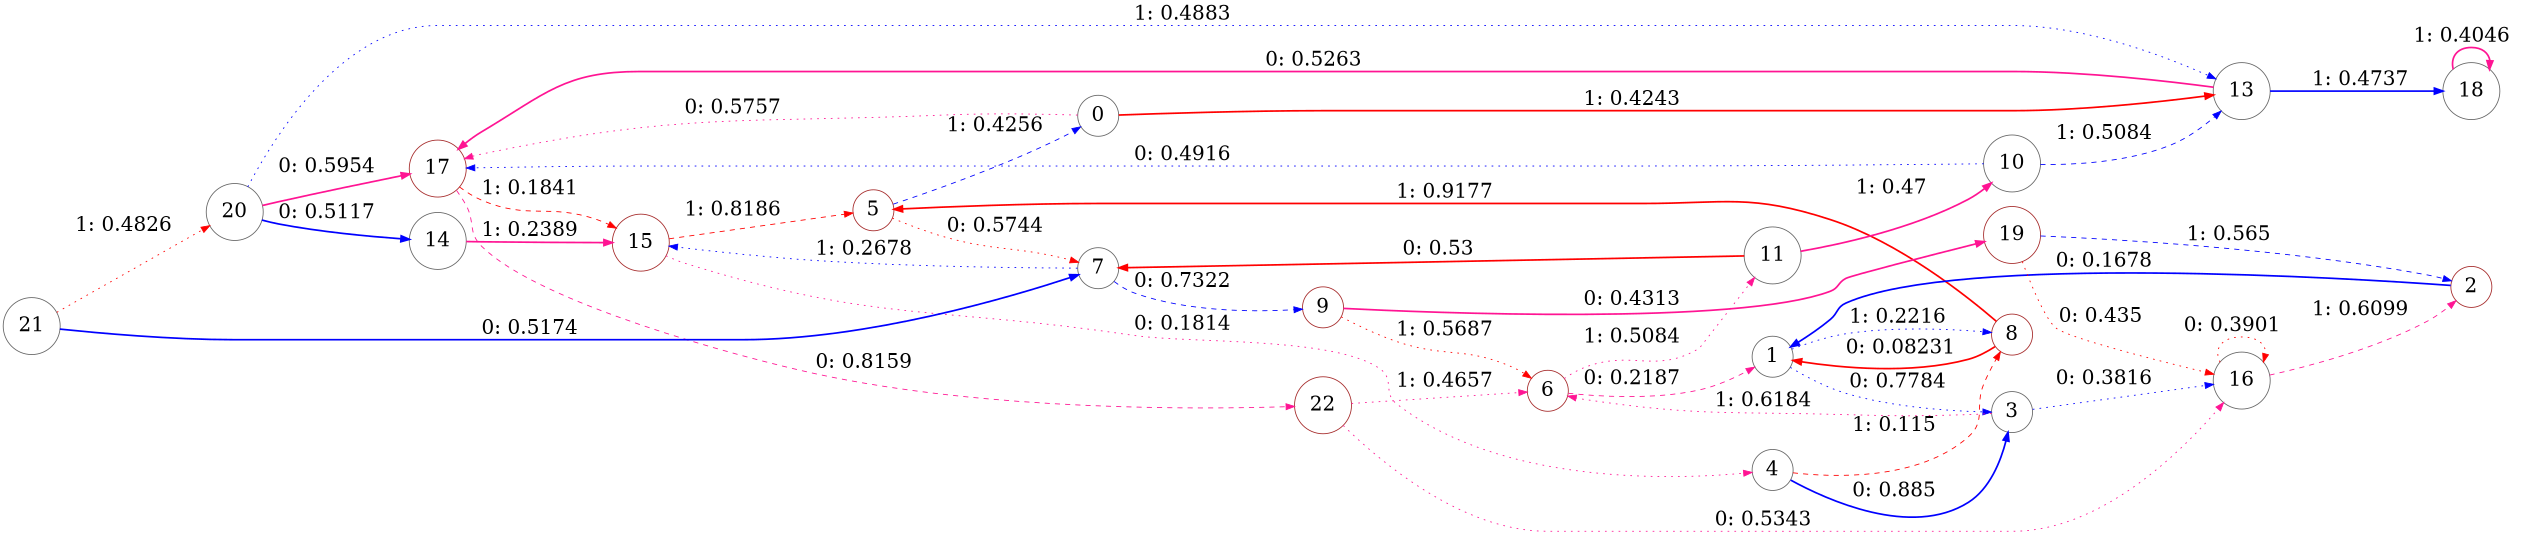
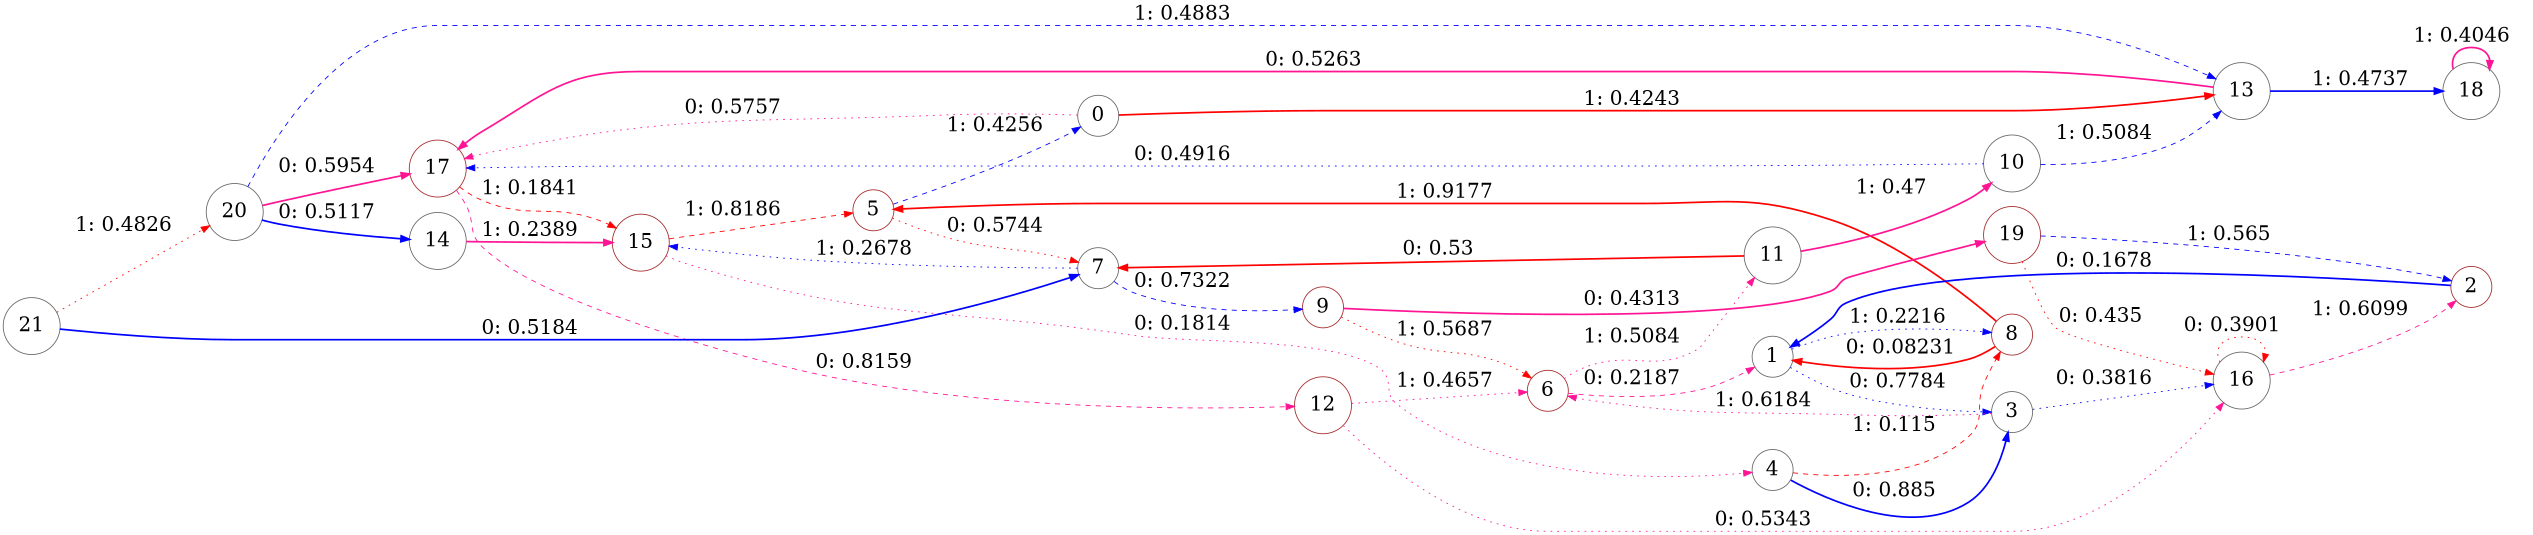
  digraph {
    fontname="DejaVu Serif"
    rankdir=LR
    node [color=gray40 fontname="DejaVu Serif" fontsize=24 shape=circle]
    edge [color=deeppink fontname="DejaVu Serif" fontsize=24 style=dotted]
    17 [color=brown]
    0
    13
    15 [color=brown]
-   12 [color=brown label=22]
+   12 [color=brown]
    18
    5 [color=brown]
    4
    16
    6 [color=brown]
    1
    3
    8 [color=brown]
    2 [color=brown]
    11
    7
    21
    20
    9 [color=brown]
    14
    10
    19 [color=brown]
    17 -> 15 [color=red label="1: 0.1841   " style=dashed]
    17 -> 12 [label="0: 0.8159   " style=dashed]
    0 -> 17 [label="0: 0.5757   "]
    0 -> 13 [color=red label="1: 0.4243   " style=bold]
    13 -> 17 [label="0: 0.5263   " style=bold]
    13 -> 18 [color=blue label="1: 0.4737   " style=bold]
    15 -> 5 [color=red label="1: 0.8186   " style=dashed]
    15 -> 4 [label="0: 0.1814   "]
    12 -> 16 [label="0: 0.5343   "]
    12 -> 6 [label="1: 0.4657   "]
    18 -> 18 [label="1: 0.4046   " style=bold]
    5 -> 0 [color=blue label="1: 0.4256   " style=dashed]
    5 -> 7 [color=red label="0: 0.5744   "]
    4 -> 3 [color=blue label="0: 0.885    " style=bold]
    4 -> 8 [color=red label="1: 0.115    " style=dashed]
    16 -> 16 [color=red label="0: 0.3901   "]
    16 -> 2 [label="1: 0.6099   " style=dashed]
    6 -> 1 [label="0: 0.2187   " style=dashed]
    6 -> 11 [label="1: 0.5084   "]
    1 -> 3 [color=blue label="0: 0.7784   "]
    1 -> 8 [color=blue label="1: 0.2216   "]
    3 -> 16 [color=blue label="0: 0.3816   "]
    3 -> 6 [label="1: 0.6184   "]
    8 -> 5 [color=red label="1: 0.9177   " style=bold]
    8 -> 1 [color=red label="0: 0.08231  " style=bold]
    2 -> 1 [color=blue label="0: 0.1678   " style=bold]
    11 -> 7 [color=red label="0: 0.53     " style=bold]
    11 -> 10 [label="1: 0.47     " style=bold]
    7 -> 15 [color=blue label="1: 0.2678   "]
    7 -> 9 [color=blue label="0: 0.7322   " style=dashed]
-   21 -> 7 [color=blue label="0: 0.5174   " style=bold]
+   21 -> 7 [color=blue label="0: 0.5184   " style=bold]
    21 -> 20 [color=red label="1: 0.4826   "]
    20 -> 17 [label="0: 0.5954   " style=bold]
-   20 -> 13 [color=blue label="1: 0.4883   "]
+   20 -> 13 [color=blue label="1: 0.4883   " style=dashed]
    20 -> 14 [color=blue label="0: 0.5117   " style=bold]
    9 -> 6 [color=red label="1: 0.5687   "]
    9 -> 19 [label="0: 0.4313   " style=bold]
    14 -> 15 [label="1: 0.2389   " style=bold]
    10 -> 17 [color=blue label="0: 0.4916   "]
    10 -> 13 [color=blue label="1: 0.5084   " style=dashed]
    19 -> 16 [color=red label="0: 0.435    "]
    19 -> 2 [color=blue label="1: 0.565    " style=dashed]
  }
